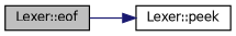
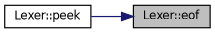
  digraph {
    rankdir=LR
    node [color=black fontname=Helvetica fontsize=10 shape=record style=filled]
    n1 [fillcolor=grey75 fontcolor=black height=0.2 label="Lexer::eof" width=0.4]
    n2 [fillcolor=white height=0.2 label="Lexer::peek" width=0.4]
-   n1 -> n2 [color=midnightblue fontname=Helvetica fontsize=10 labelfontname=Helvetica labelfontsize=10 style=solid]
+   n2 -> n1 [color=midnightblue fontname=Helvetica fontsize=10 labelfontname=Helvetica labelfontsize=10 style=solid]
  }
